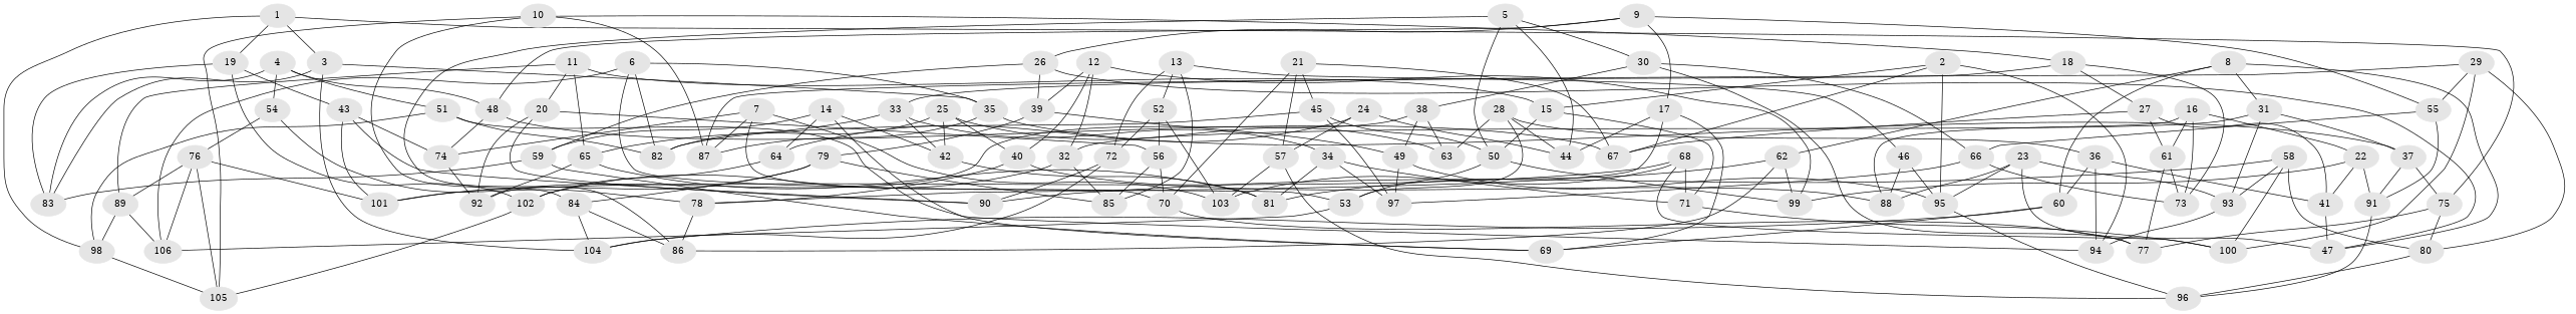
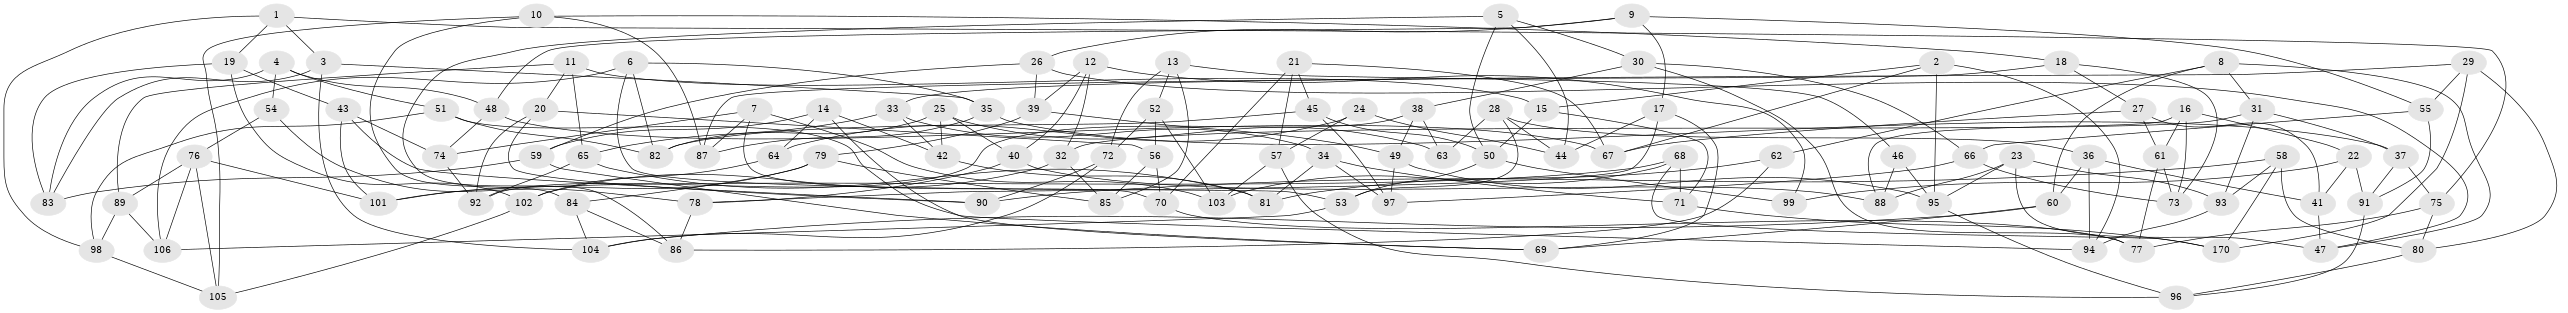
  graph {
    fontname="DejaVu Serif"
    node [color=gray90 fontname="DejaVu Serif" style=filled]
    edge [fontname="DejaVu Serif"]
    1
    3
    19
    75
    98
    35
    83
    104
    43
    102
    80
    77
    105
    2
    15
    67
    94
    95
    50
    71
    96
    87
    37
    4
    48
    51
    54
    74
    82
    78
    76
    5
    30
    44
    86
    38
    66
    53
    99
    6
    106
    7
    70
    103
    92
    8
    31
    47
    60
    62
    32
    93
    69
    81
    9
    17
    26
    55
    39
    59
    91
    10
    18
    84
    73
    27
    33
    11
    20
    65
    89
    56
    90
    12
    40
    85
    49
    79
    88
    13
    46
    52
    72
    14
    42
    64
-   100
+   100 [label=170]
    16
    22
    61
    41
    34
    101
    21
    45
    57
    97
    23
    24
    25
    63
    28
    36
    29
    58
    68
    1 -- 3
    1 -- 19
    1 -- 75
    1 -- 98
    3 -- 35
    3 -- 83
    3 -- 104
    19 -- 83
    19 -- 43
    19 -- 102
    75 -- 80
    75 -- 77
    98 -- 105
    35 -- 87
    35 -- 37
    43 -- 74
    43 -- 90
    43 -- 101
    102 -- 105
    80 -- 96
    2 -- 15
    2 -- 67
    2 -- 94
    2 -- 95
    15 -- 50
    15 -- 71
    95 -- 96
    50 -- 53
    50 -- 99
    71 -- 100
    37 -- 75
    37 -- 91
    4 -- 83
    4 -- 48
    4 -- 51
    4 -- 54
    48 -- 67
    48 -- 74
    51 -- 98
    51 -- 94
    51 -- 82
    54 -- 78
    54 -- 76
    74 -- 92
    78 -- 86
    76 -- 105
    76 -- 106
    76 -- 89
    76 -- 101
    5 -- 50
    5 -- 30
    5 -- 44
    5 -- 86
    30 -- 77
    30 -- 38
    30 -- 66
    38 -- 92
    38 -- 49
    38 -- 63
    66 -- 73
    66 -- 97
    53 -- 106
    6 -- 35
    6 -- 82
    6 -- 53
    6 -- 106
    7 -- 87
    7 -- 74
    7 -- 70
    7 -- 103
    70 -- 77
    8 -- 31
    8 -- 47
    8 -- 60
    8 -- 62
    31 -- 37
    31 -- 32
    31 -- 93
    60 -- 104
    60 -- 69
    62 -- 86
-   62 -- 99
    62 -- 81
    32 -- 102
    32 -- 85
    93 -- 94
    9 -- 48
    9 -- 17
    9 -- 26
    9 -- 55
    17 -- 78
    17 -- 44
    17 -- 69
    26 -- 47
    26 -- 39
    26 -- 59
    55 -- 66
    55 -- 91
    39 -- 49
    39 -- 79
    59 -- 83
    59 -- 69
    91 -- 96
    10 -- 105
    10 -- 87
    10 -- 18
    10 -- 84
    18 -- 73
    18 -- 27
    18 -- 33
    84 -- 104
    84 -- 86
    27 -- 67
    27 -- 61
    27 -- 41
    33 -- 65
    33 -- 42
    33 -- 34
    11 -- 15
    11 -- 20
    11 -- 65
    11 -- 89
    20 -- 92
    20 -- 56
    20 -- 90
    65 -- 92
    65 -- 81
    89 -- 98
    89 -- 106
    56 -- 70
    56 -- 85
    12 -- 99
    12 -- 32
    12 -- 39
    12 -- 40
    40 -- 78
    40 -- 88
    49 -- 95
    49 -- 97
    79 -- 84
    79 -- 85
    79 -- 101
    13 -- 85
    13 -- 46
    13 -- 52
    13 -- 72
    46 -- 95
    46 -- 88
    52 -- 103
    52 -- 56
    52 -- 72
    72 -- 104
    72 -- 90
    14 -- 69
    14 -- 59
    14 -- 42
    14 -- 64
    42 -- 81
    64 -- 102
    16 -- 73
    16 -- 88
    16 -- 22
    16 -- 61
    22 -- 99
    22 -- 91
    22 -- 41
    61 -- 77
    61 -- 73
    41 -- 47
    34 -- 71
    34 -- 81
    34 -- 97
    21 -- 67
    21 -- 70
    21 -- 45
    21 -- 57
    45 -- 50
    45 -- 82
    45 -- 97
    57 -- 96
    57 -- 103
    23 -- 95
    23 -- 47
    23 -- 93
    23 -- 88
    24 -- 44
    24 -- 64
    24 -- 57
    25 -- 82
    25 -- 40
    25 -- 42
    25 -- 63
    28 -- 44
    28 -- 53
    28 -- 63
    28 -- 36
    36 -- 94
    36 -- 60
    36 -- 41
    29 -- 80
    29 -- 87
    29 -- 55
    29 -- 100
    58 -- 80
    58 -- 93
    58 -- 90
    58 -- 100
    68 -- 71
    68 -- 103
    68 -- 100
    68 -- 101
  }
